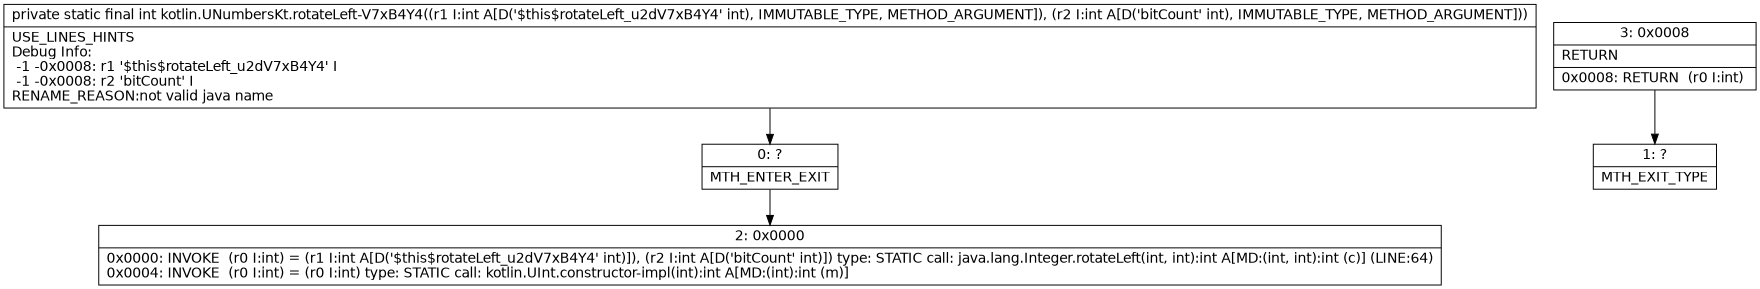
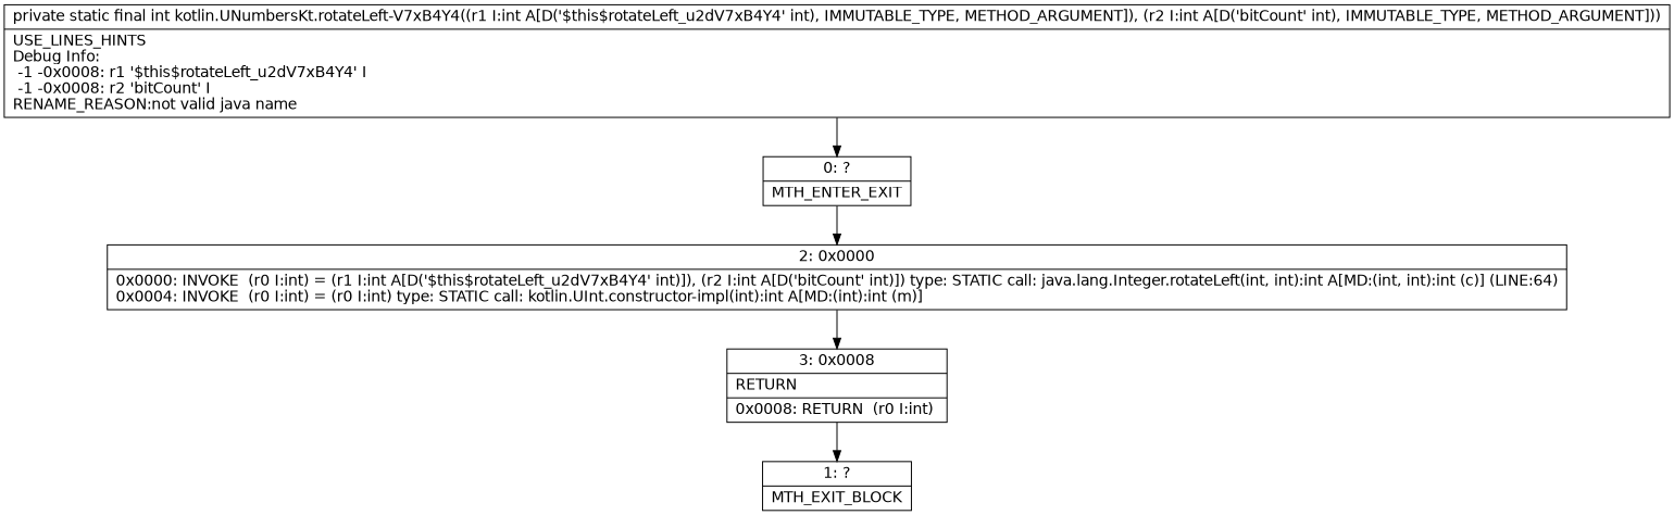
  digraph {
    fontname="DejaVu Sans"
    node [fontname="DejaVu Sans" shape=record]
    edge [fontname="DejaVu Sans"]
    n1 [label="{0\:\ ?|MTH_ENTER_EXIT\l}"]
    n2 [label="{2\:\ 0x0000|0x0000: INVOKE  (r0 I:int) = (r1 I:int A[D('$this$rotateLeft_u2dV7xB4Y4' int)]), (r2 I:int A[D('bitCount' int)]) type: STATIC call: java.lang.Integer.rotateLeft(int, int):int A[MD:(int, int):int (c)] (LINE:64)\l0x0004: INVOKE  (r0 I:int) = (r0 I:int) type: STATIC call: kotlin.UInt.constructor\-impl(int):int A[MD:(int):int (m)]\l}"]
    n3 [label="{3\:\ 0x0008|RETURN\l|0x0008: RETURN  (r0 I:int) \l}"]
-   n4 [label="{1\:\ ?|MTH_EXIT_TYPE\l}"]
+   n4 [label="{1\:\ ?|MTH_EXIT_BLOCK\l}"]
    n5 [label="{private static final int kotlin.UNumbersKt.rotateLeft\-V7xB4Y4((r1 I:int A[D('$this$rotateLeft_u2dV7xB4Y4' int), IMMUTABLE_TYPE, METHOD_ARGUMENT]), (r2 I:int A[D('bitCount' int), IMMUTABLE_TYPE, METHOD_ARGUMENT]))  | USE_LINES_HINTS\lDebug Info:\l  \-1 \-0x0008: r1 '$this$rotateLeft_u2dV7xB4Y4' I\l  \-1 \-0x0008: r2 'bitCount' I\lRENAME_REASON:not valid java name\l}"]
    n1 -> n2
+   n2 -> n3
    n3 -> n4
    n5 -> n1
  }
